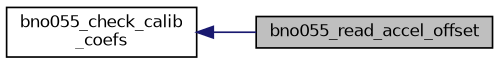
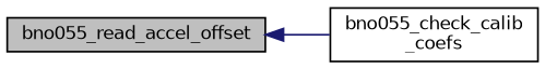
  digraph {
    rankdir=LR
    node [color=black fontname=Helvetica fontsize=10 shape=record style=filled]
    n1 [fillcolor=grey75 fontcolor=black height=0.2 label=bno055_read_accel_offset width=0.4]
    n2 [fillcolor=white height=0.2 label="bno055_check_calib\l_coefs" width=0.4]
-   n2 -> n1 [color=midnightblue dir=back fontname=Helvetica fontsize=10 labelfontname=Helvetica labelfontsize=10 style=solid]
+   n1 -> n2 [color=midnightblue dir=back fontname=Helvetica fontsize=10 labelfontname=Helvetica labelfontsize=10 style=solid]
  }
